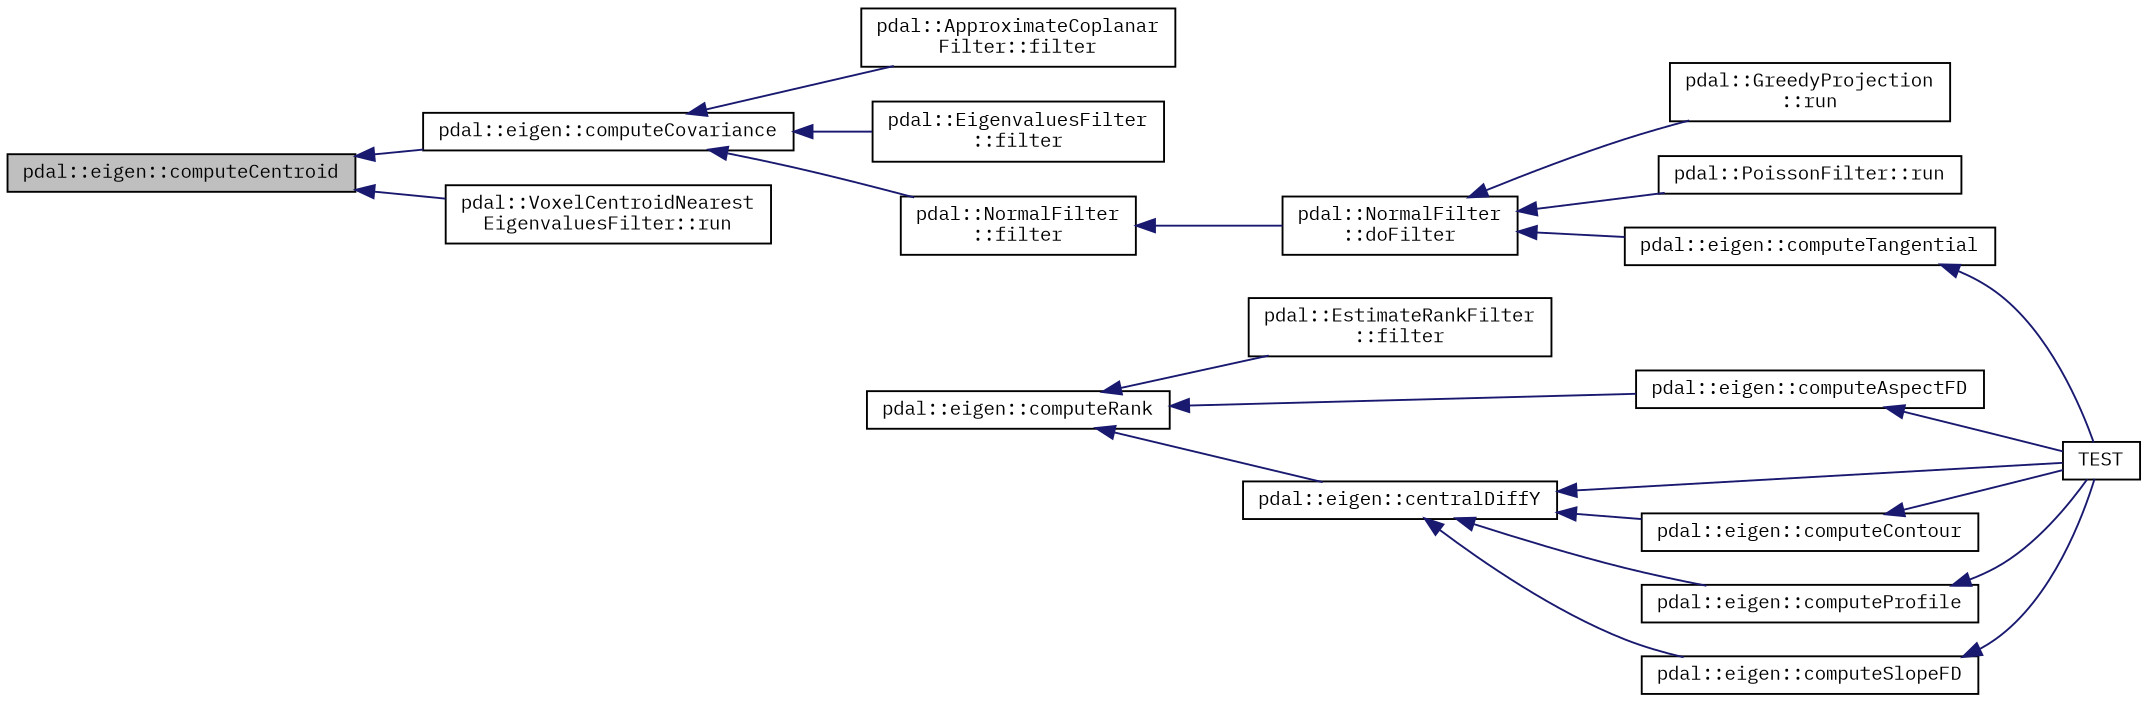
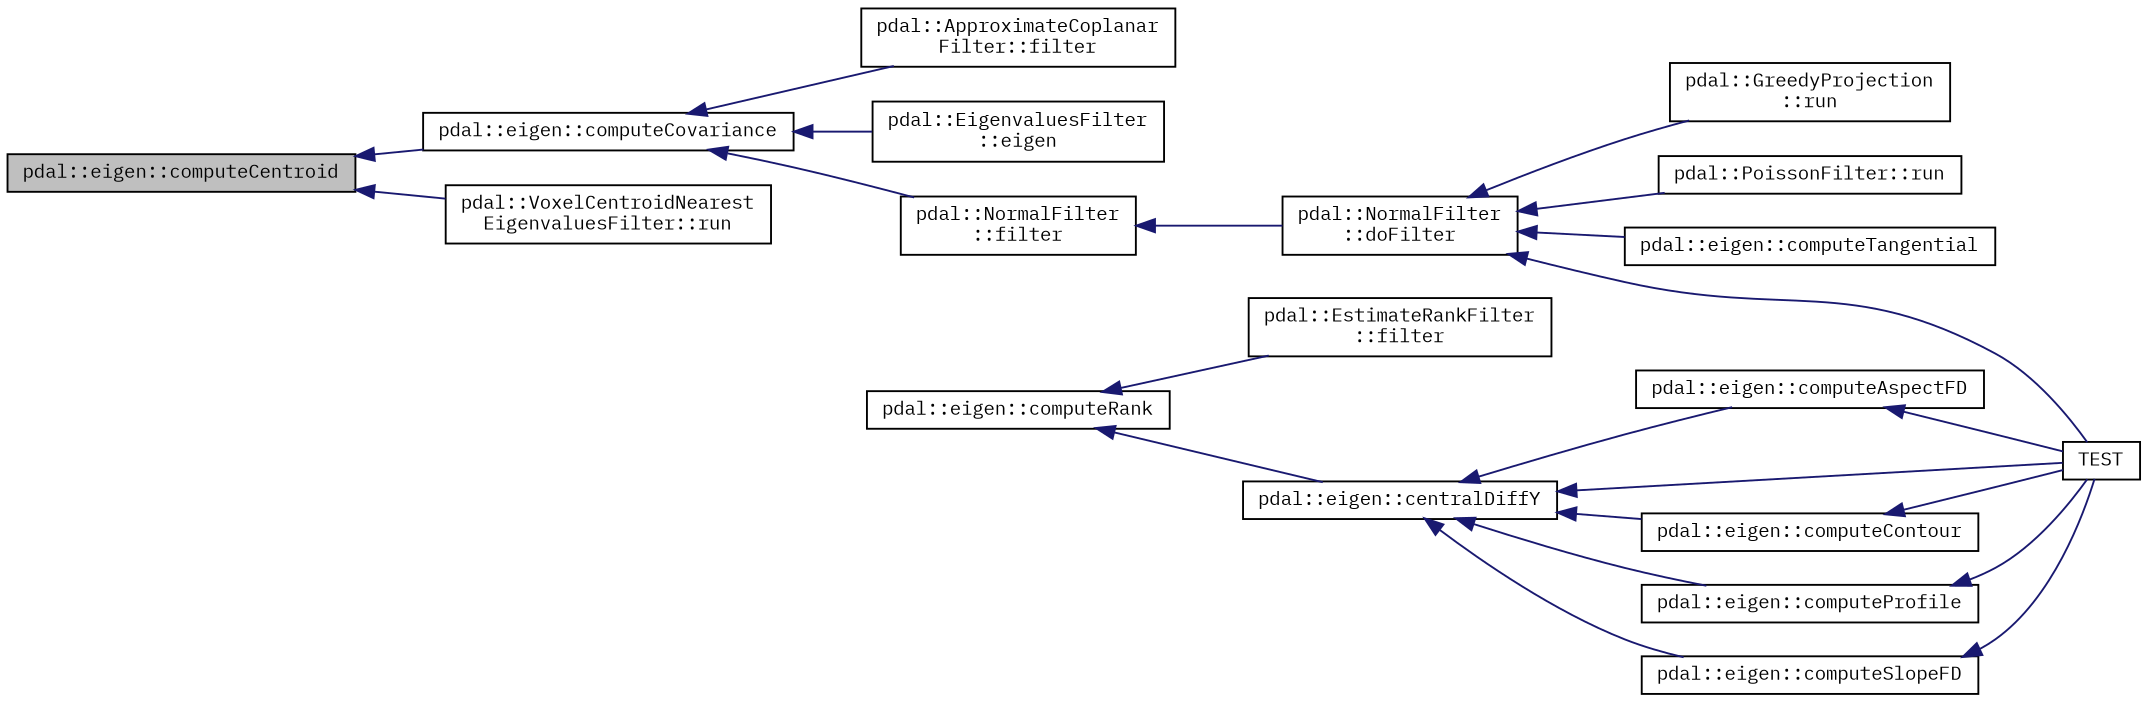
  digraph {
    fontname="IBM Plex Mono"
    rankdir=LR
    node [color=black fillcolor=white fontname="IBM Plex Mono" fontsize=10 shape=record style=filled]
    edge [color=midnightblue dir=back fontname="IBM Plex Mono" fontsize=10 labelfontname=Helvetica labelfontsize=10 style=solid]
    n1 [fillcolor=grey75 fontcolor=black height=0.2 label="pdal::eigen::computeCentroid" width=0.4]
    n2 [height=0.2 label="pdal::eigen::computeCovariance" width=0.4]
    n3 [height=0.2 label="pdal::VoxelCentroidNearest\lEigenvaluesFilter::run" width=0.4]
    n4 [height=0.2 label="pdal::ApproximateCoplanar\lFilter::filter" width=0.4]
-   n5 [height=0.2 label="pdal::EigenvaluesFilter\l::filter" width=0.4]
+   n5 [height=0.2 label="pdal::EigenvaluesFilter\l::eigen" width=0.4]
    n6 [height=0.2 label="pdal::NormalFilter\l::filter" width=0.4]
    n7 [height=0.2 label="pdal::NormalFilter\l::doFilter" width=0.4]
    n8 [height=0.2 label="pdal::eigen::computeRank" width=0.4]
    n9 [height=0.2 label="pdal::EstimateRankFilter\l::filter" width=0.4]
    n10 [height=0.2 label="pdal::eigen::centralDiffY" width=0.4]
    n11 [height=0.2 label="pdal::GreedyProjection\l::run" width=0.4]
    n12 [height=0.2 label="pdal::PoissonFilter::run" width=0.4]
    n13 [height=0.2 label="pdal::eigen::computeTangential" width=0.4]
    n14 [height=0.2 label="pdal::eigen::computeAspectFD" width=0.4]
    n15 [height=0.2 label=TEST width=0.4]
    n16 [height=0.2 label="pdal::eigen::computeContour" width=0.4]
    n17 [height=0.2 label="pdal::eigen::computeProfile" width=0.4]
    n18 [height=0.2 label="pdal::eigen::computeSlopeFD" width=0.4]
    n1 -> n2
    n1 -> n3
    n2 -> n4
    n2 -> n5
    n2 -> n6
    n6 -> n7
    n7 -> n11
    n7 -> n12
    n7 -> n13
    n8 -> n9
    n8 -> n10
-   n8 -> n14
+   n10 -> n14
    n10 -> n15
    n10 -> n16
    n10 -> n17
    n10 -> n18
-   n13 -> n15
+   n7 -> n15
    n14 -> n15
    n16 -> n15
    n17 -> n15
    n18 -> n15
  }
